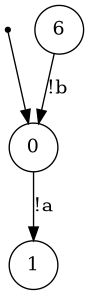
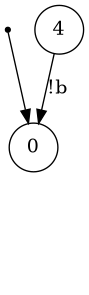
  digraph {
    node [shape=circle]
    ENTRY [shape=point]
    0
-   1
-   4 [label=6]
+   4
    ENTRY -> 0
-   0 -> 1 [label="!a"]
    4 -> 0 [label="!b"]
  }
